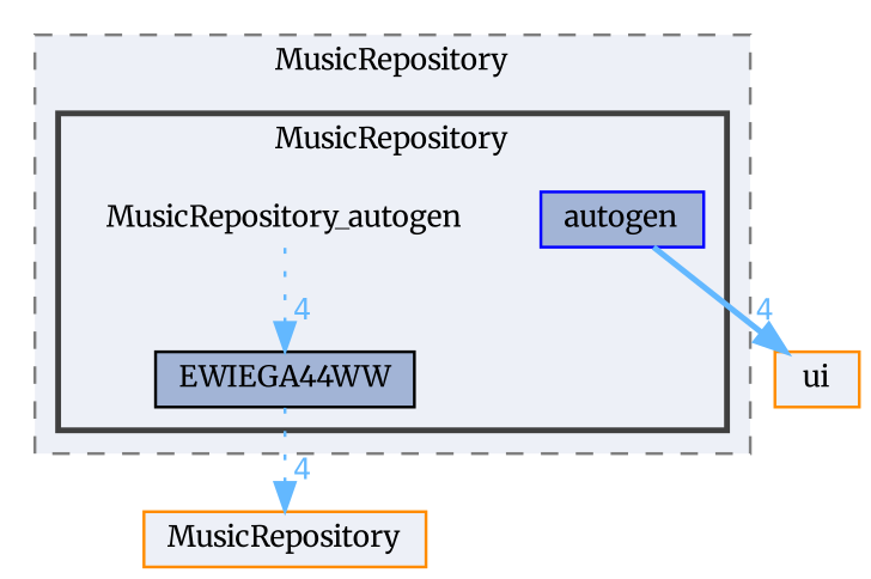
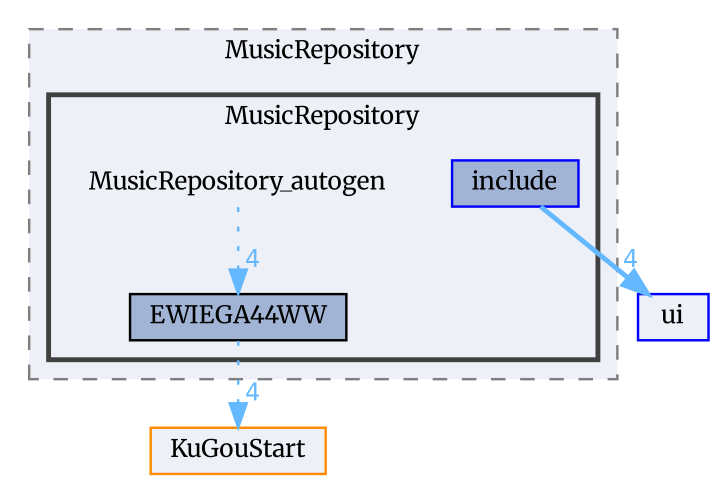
  digraph {
    compound=true
    fontname=Merriweather
    node [color=blue fontname=Merriweather fontsize=10 shape=box fillcolor="#a2b4d6" style=filled]
    edge [color=steelblue1 fontcolor=steelblue1 fontname=Merriweather fontsize=10 headlabel=4 labeldistance=1.5 labelfontname=Helvetica labelfontsize=10 style=dotted]
    n1 [height=0.2 label=MusicRepository_autogen shape=plaintext width=0.4 fillcolor="" style=""]
    n2 [color=black height=0.2 label=EWIEGA44WW width=0.4]
-   n3 [height=0.2 label=autogen width=0.4]
-   n4 [color=darkorange fillcolor="#edf0f7" height=0.2 label=MusicRepository width=0.4]
-   n5 [color=darkorange fillcolor="#edf0f7" height=0.2 label=ui width=0.4]
+   n3 [height=0.2 label=include width=0.4]
+   n4 [color=darkorange fillcolor="#edf0f7" height=0.2 label=KuGouStart width=0.4]
+   n5 [fillcolor="#edf0f7" height=0.2 label=ui width=0.4]
    subgraph cluster_1 {
      bgcolor="#edf0f7"
      fontsize=10
      label=MusicRepository
      pencolor=grey50
      style="filled,dashed"
      subgraph cluster_2 {
        bgcolor="#edf0f7"
        fontsize=10
        label=MusicRepository
        pencolor=grey25
        style="filled,bold"
        n1
        n2
        n3
      }
    }
    n1 -> n2
    n2 -> n4
    n3 -> n5 [style=bold]
  }
